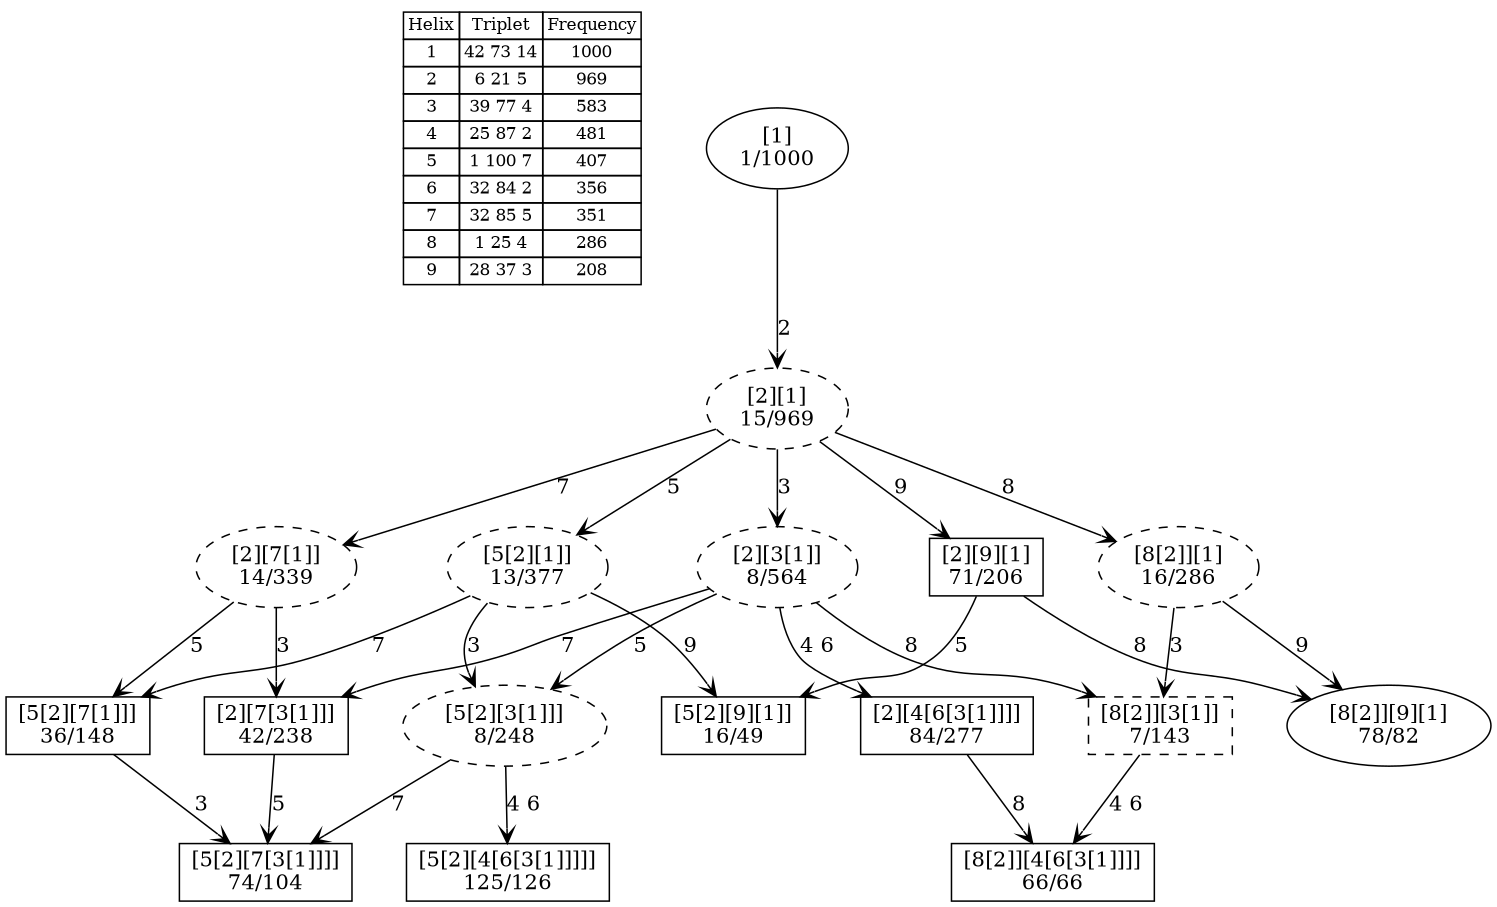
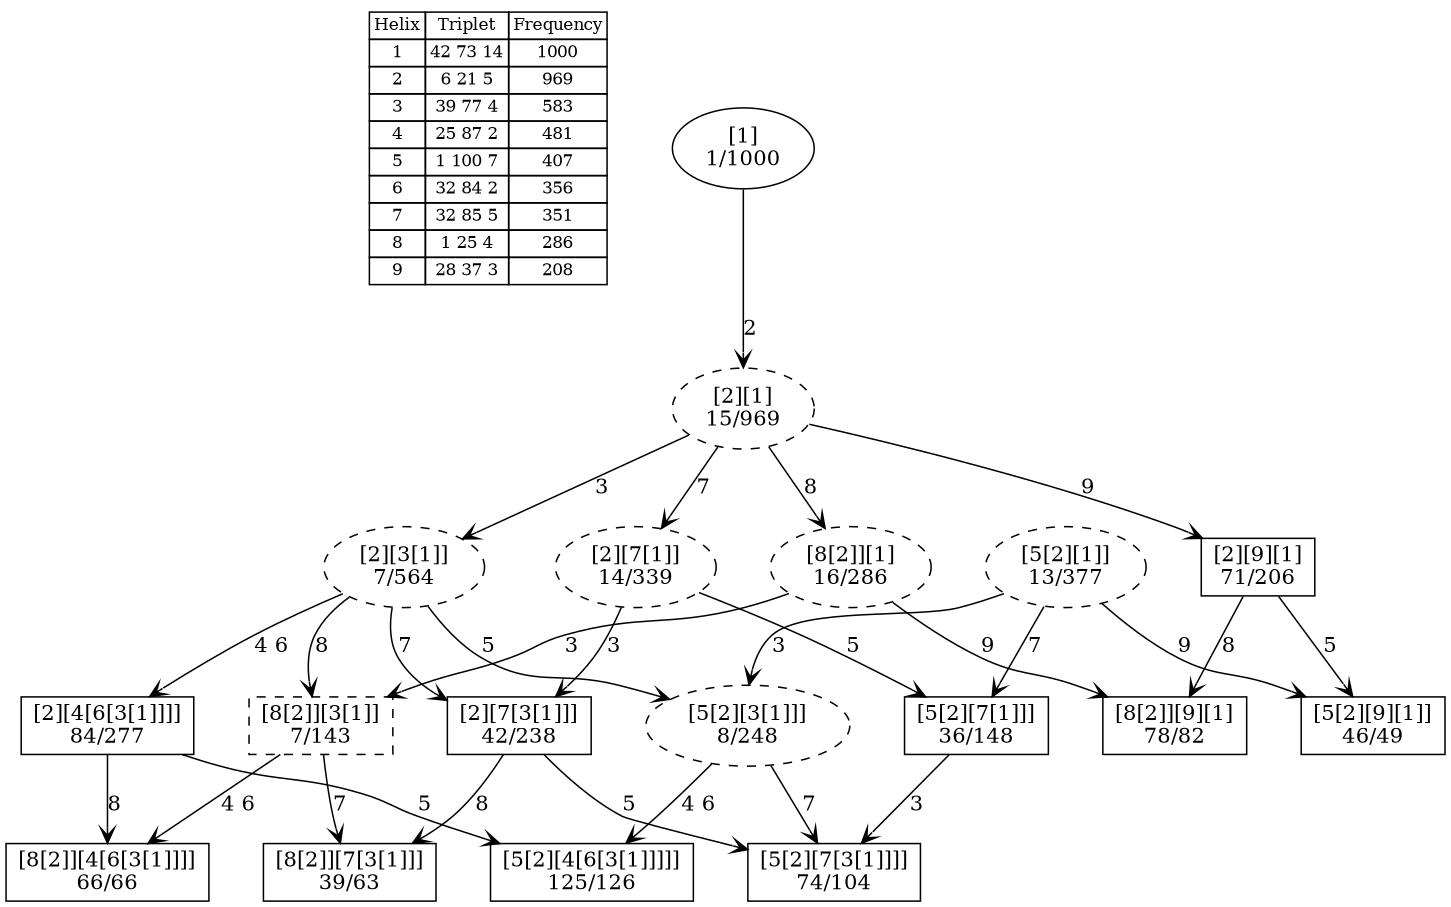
  digraph {
    nodesep=0.5
    node [shape=box]
    edge [arrowhead=vee]
    n1 [fontsize=11 label=< <table border="0" cellborder="1" cellspacing="0"><tr><td>Helix</td><td>Triplet</td><td>Frequency</td></tr> <tr><td>1</td><td>42 73 14</td><td>1000</td></tr> <tr><td>2</td><td>6 21 5</td><td>969</td></tr> <tr><td>3</td><td>39 77 4</td><td>583</td></tr> <tr><td>4</td><td>25 87 2</td><td>481</td></tr> <tr><td>5</td><td>1 100 7</td><td>407</td></tr> <tr><td>6</td><td>32 84 2</td><td>356</td></tr> <tr><td>7</td><td>32 85 5</td><td>351</td></tr> <tr><td>8</td><td>1 25 4</td><td>286</td></tr> <tr><td>9</td><td>28 37 3</td><td>208</td></tr> </table>> shape=plaintext]
    n2 [label="[5[2][4[6[3[1]]]]]\n125/126"]
    n3 [label="[2][4[6[3[1]]]]\n84/277"]
    n4 [label="[8[2]][4[6[3[1]]]]\n66/66"]
-   n5 [label="[8[2]][9][1]\n78/82" shape=ellipse]
+   n5 [label="[8[2]][9][1]\n78/82"]
    n6 [label="[5[2][7[3[1]]]]\n74/104"]
    n7 [label="[2][9][1]\n71/206"]
-   n8 [label="[5[2][9][1]]\n16/49"]
+   n8 [label="[5[2][9][1]]\n46/49"]
    n9 [label="[2][7[3[1]]]\n42/238"]
+   n10 [label="[8[2]][7[3[1]]]\n39/63"]
    n11 [label="[5[2][7[1]]]\n36/148"]
    n12 [label="[2][1]\n15/969" style=dashed shape=""]
    n13 [label="[5[2][1]]\n13/377" style=dashed shape=""]
-   n14 [label="[2][3[1]]\n8/564" style=dashed shape=""]
+   n14 [label="[2][3[1]]\n7/564" style=dashed shape=""]
    n15 [label="[8[2]][1]\n16/286" style=dashed shape=""]
    n16 [label="[2][7[1]]\n14/339" style=dashed shape=""]
    n17 [label="[5[2][3[1]]]\n8/248" style=dashed shape=""]
    n18 [label="[8[2]][3[1]]\n7/143" style=dashed]
    n19 [label="[1]\n1/1000" shape=""]
+   n3 -> n2 [label="5 "]
    n3 -> n4 [label="8 "]
    n7 -> n5 [label="8 "]
    n7 -> n8 [label="5 "]
    n9 -> n6 [label="5 "]
+   n9 -> n10 [label="8 "]
    n11 -> n6 [label="3 "]
    n12 -> n7 [label="9 "]
-   n12 -> n13 [label="5 "]
    n12 -> n14 [label="3 "]
    n12 -> n15 [label="8 "]
    n12 -> n16 [label="7 "]
    n13 -> n8 [label="9 "]
    n13 -> n11 [label="7 "]
    n13 -> n17 [label="3 "]
    n14 -> n3 [label="4 6 "]
    n14 -> n9 [label="7 "]
    n14 -> n17 [label="5 "]
    n14 -> n18 [label="8 "]
    n15 -> n5 [label="9 "]
    n15 -> n18 [label="3 "]
    n16 -> n9 [label="3 "]
    n16 -> n11 [label="5 "]
    n17 -> n2 [label="4 6 "]
    n17 -> n6 [label="7 "]
    n18 -> n4 [label="4 6 "]
+   n18 -> n10 [label="7 "]
    n19 -> n12 [label="2 "]
  }
